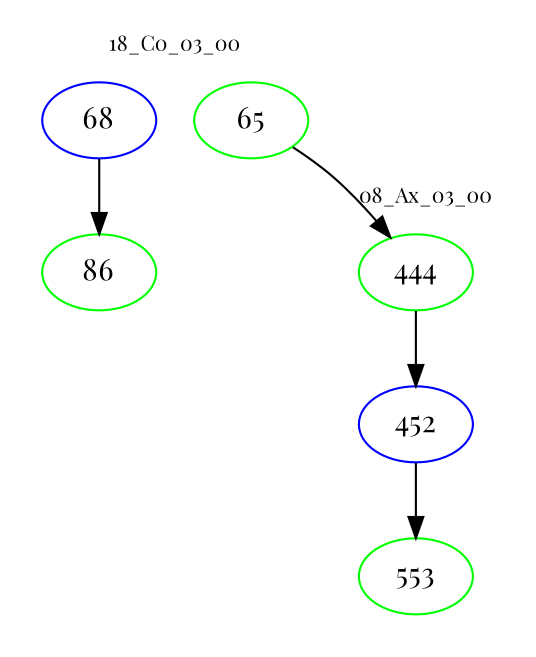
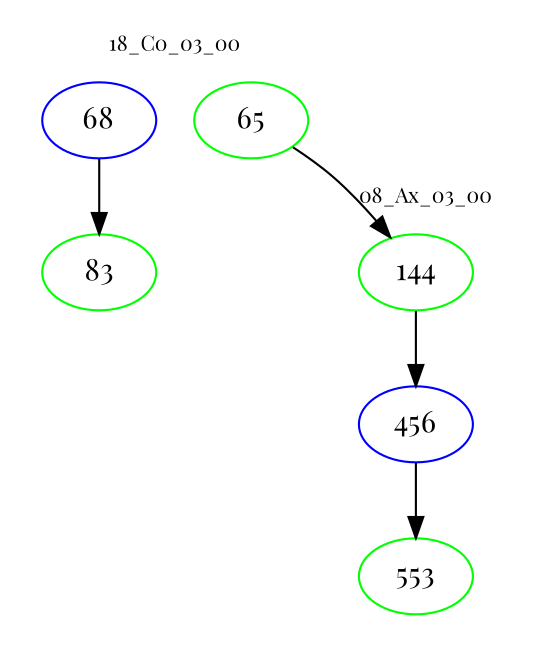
  digraph {
    fontname="Playfair Display"
    node [color=green fontname="Playfair Display"]
    edge [color=black fontname="Playfair Display"]
-   n1 [label=444]
-   n2 [color=blue label=452]
+   n1 [label=144]
+   n2 [color=blue label=456]
    n3 [label=553]
    n4 [label=65]
    n5 [color=blue label=68]
-   n6 [label=86]
+   n6 [label=83]
    subgraph cluster_1 {
      color=white
      fontsize=10
      label="08_Ax_03_00"
      n1
      n2
      n3
    }
    subgraph cluster_2 {
      color=white
      fontsize=10
      label="18_C0_03_00"
      n4
      n5
      n6
    }
    n1 -> n2
    n2 -> n3
    n4 -> n1
    n5 -> n6
  }
